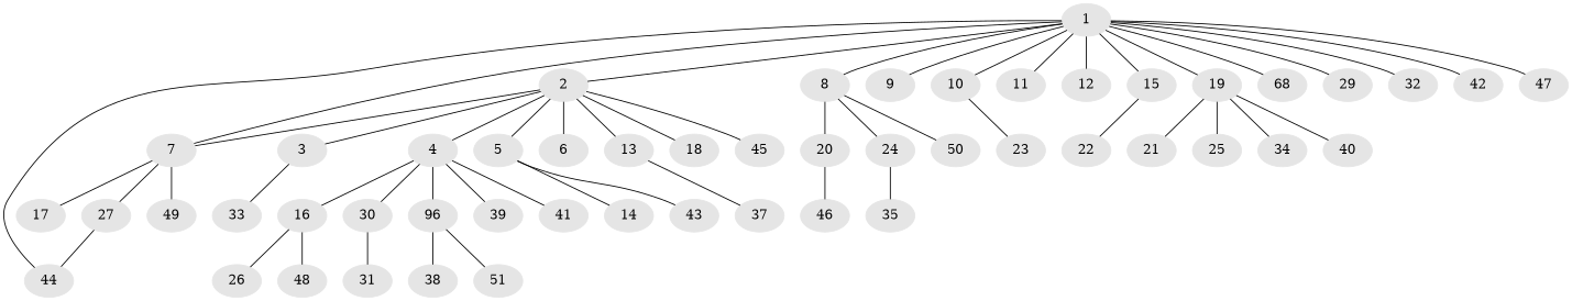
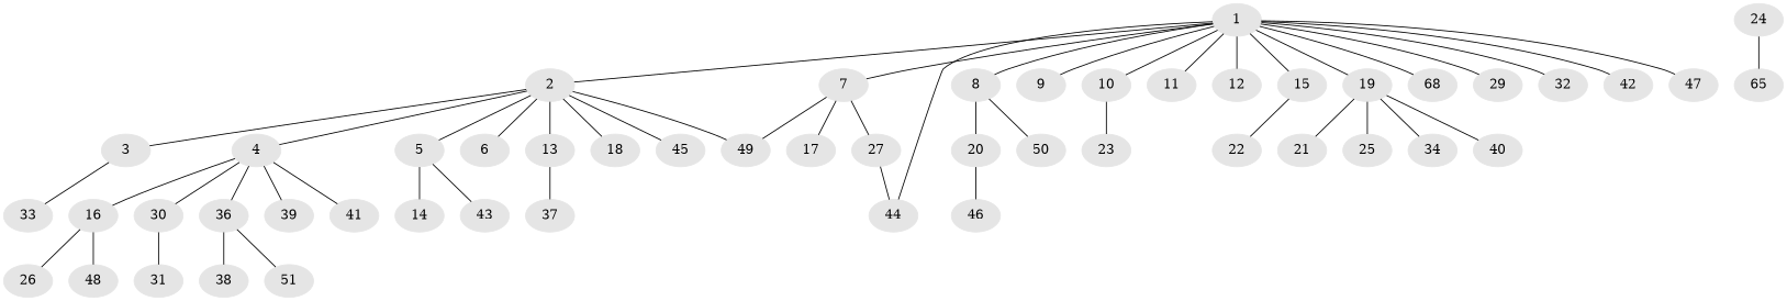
  graph {
    node [color=gray90 style=filled]
    1
    2
    7
    8
    9
    10
    11
    12
    15
    19
    n11 [label=68]
    29
    32
    42
    44
    47
    3
    4
    5
    6
    13
    18
    45
    17
    27
    49
    20
    24
    50
    23
    22
    21
    25
    34
    40
    33
    16
    30
-   36 [label=96]
+   36
    39
    41
    14
    43
    37
    26
    48
    31
    38
    51
    46
-   35
+   35 [label=65]
    1 -- 2
    1 -- 7
    1 -- 8
    1 -- 9
    1 -- 10
    1 -- 11
    1 -- 12
    1 -- 15
    1 -- 19
    1 -- n11
    1 -- 29
    1 -- 32
    1 -- 42
    1 -- 44
    1 -- 47
-   2 -- 7
+   2 -- 49
    2 -- 3
    2 -- 4
    2 -- 5
    2 -- 6
    2 -- 13
    2 -- 18
    2 -- 45
    7 -- 17
    7 -- 27
    7 -- 49
    8 -- 20
-   8 -- 24
    8 -- 50
    10 -- 23
    15 -- 22
    19 -- 21
    19 -- 25
    19 -- 34
    19 -- 40
    3 -- 33
    4 -- 16
    4 -- 30
    4 -- 36
    4 -- 39
    4 -- 41
    5 -- 14
    5 -- 43
    13 -- 37
    27 -- 44
    20 -- 46
    24 -- 35
    16 -- 26
    16 -- 48
    30 -- 31
    36 -- 38
    36 -- 51
  }
